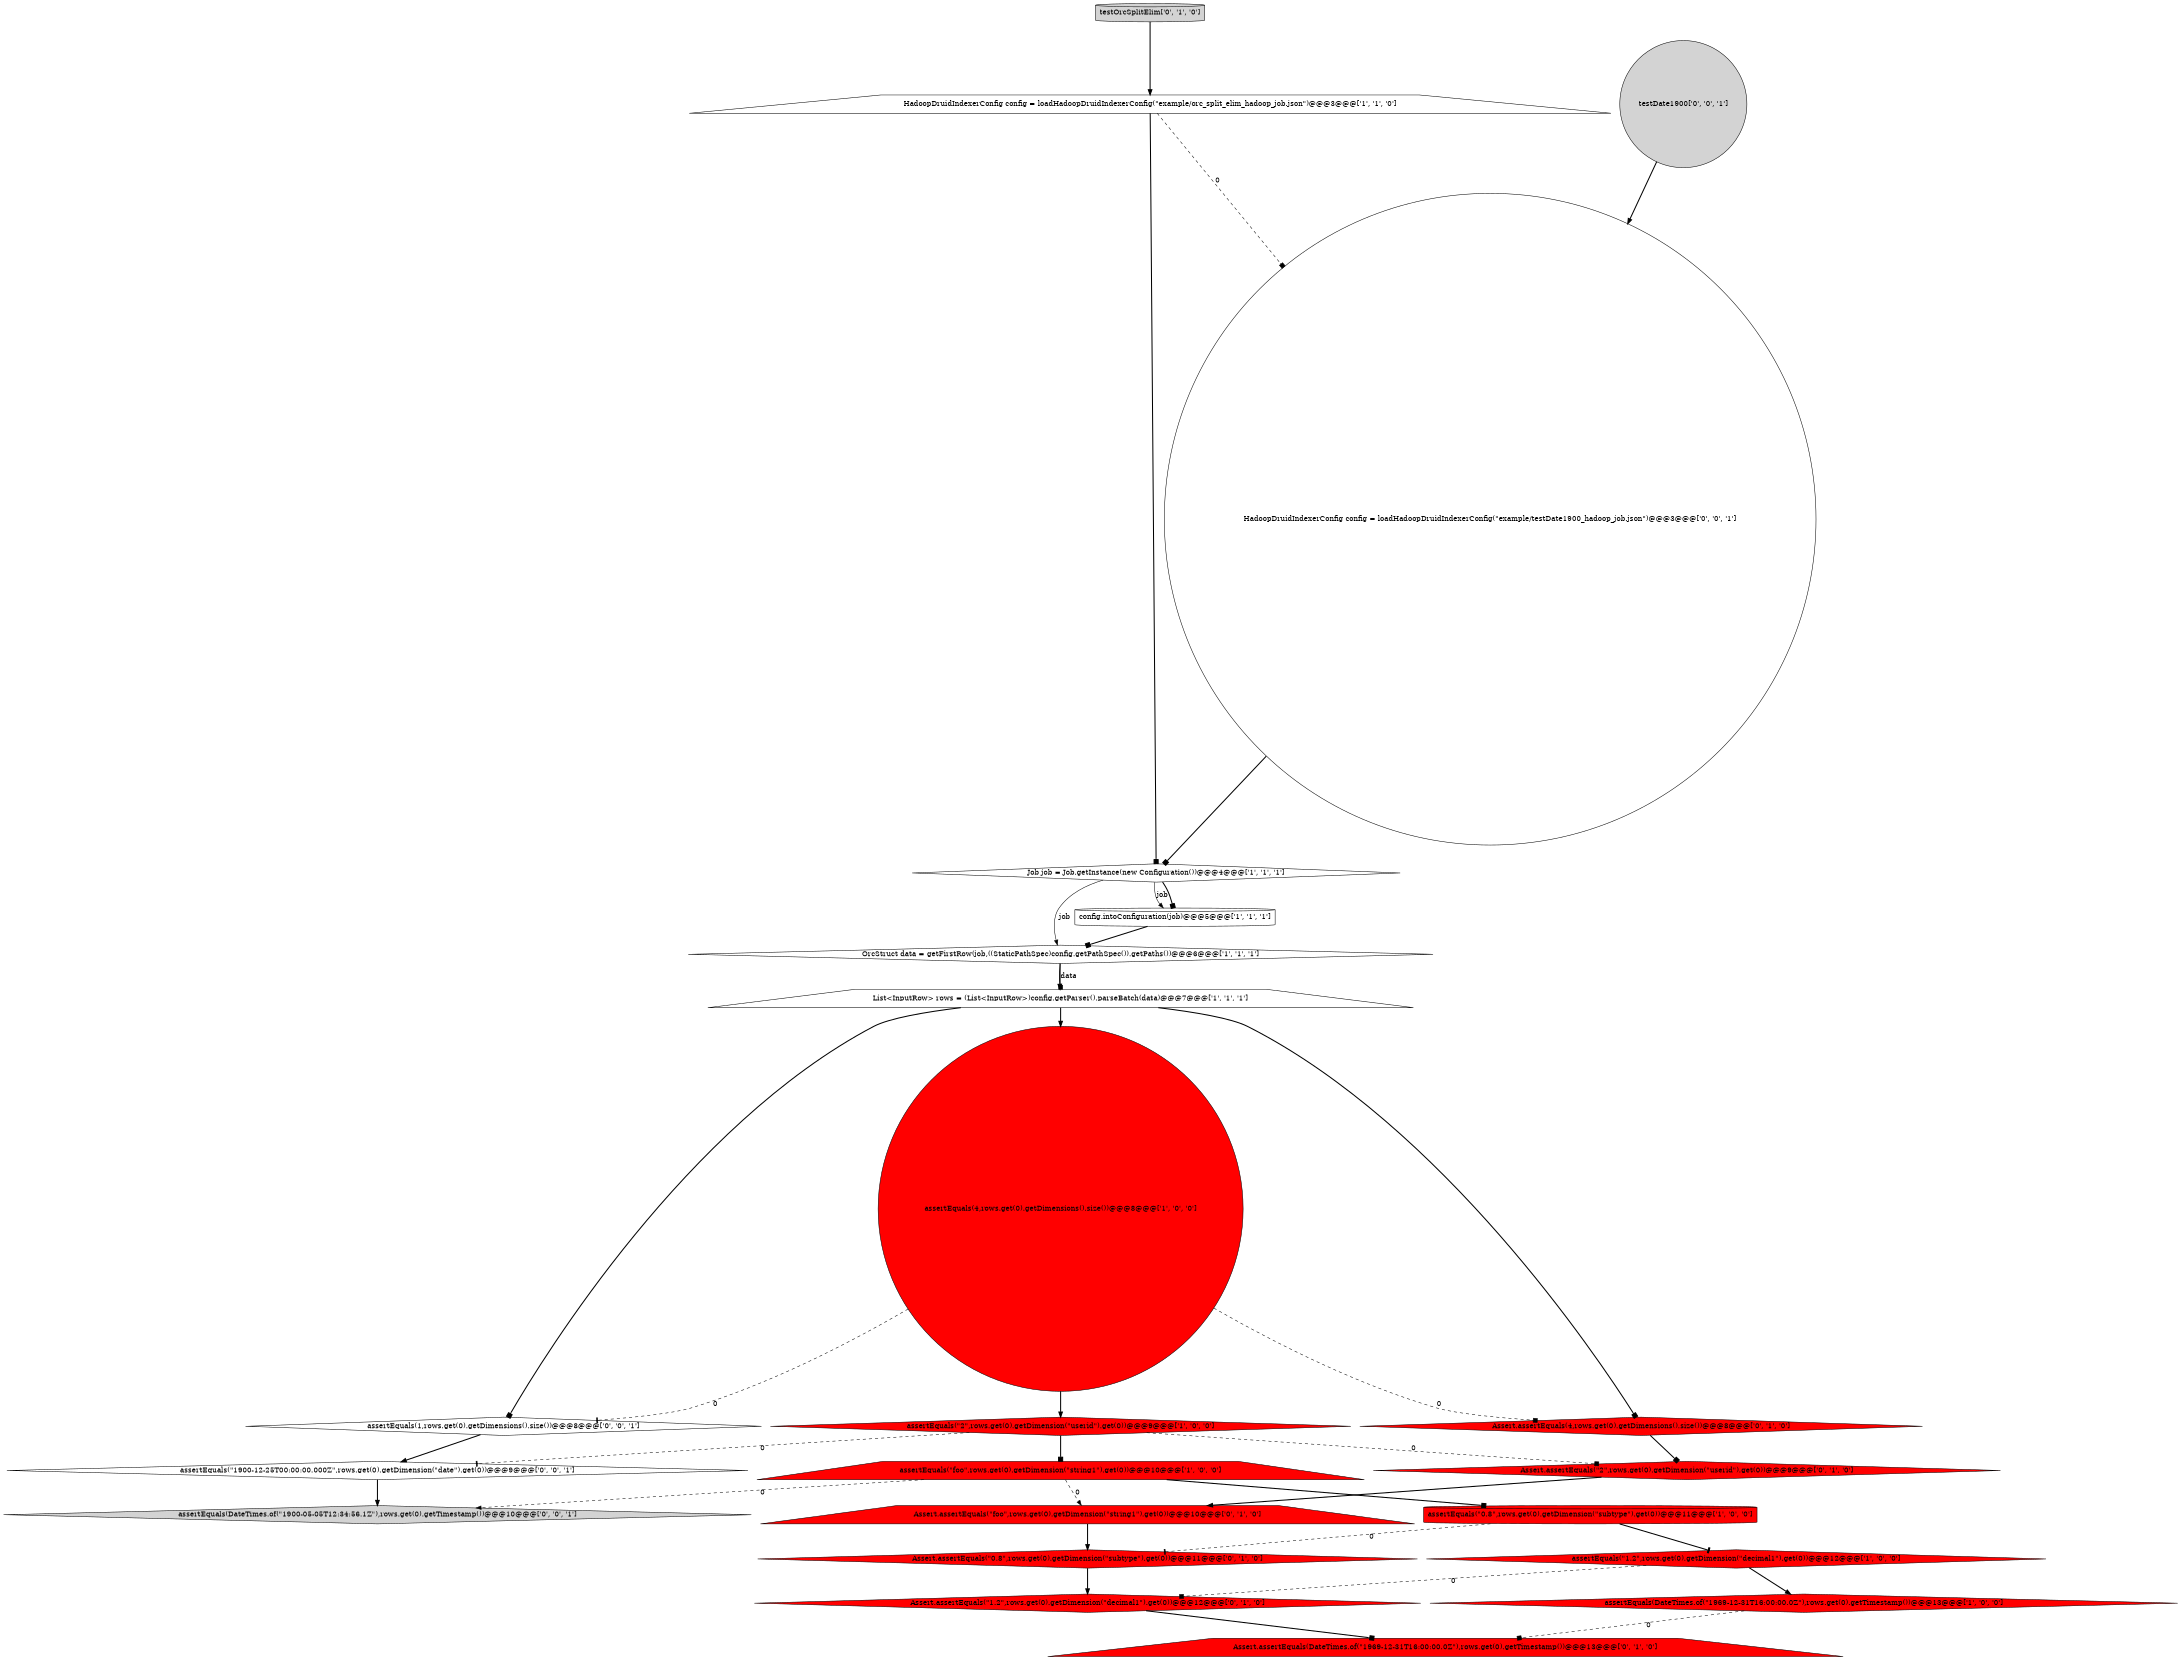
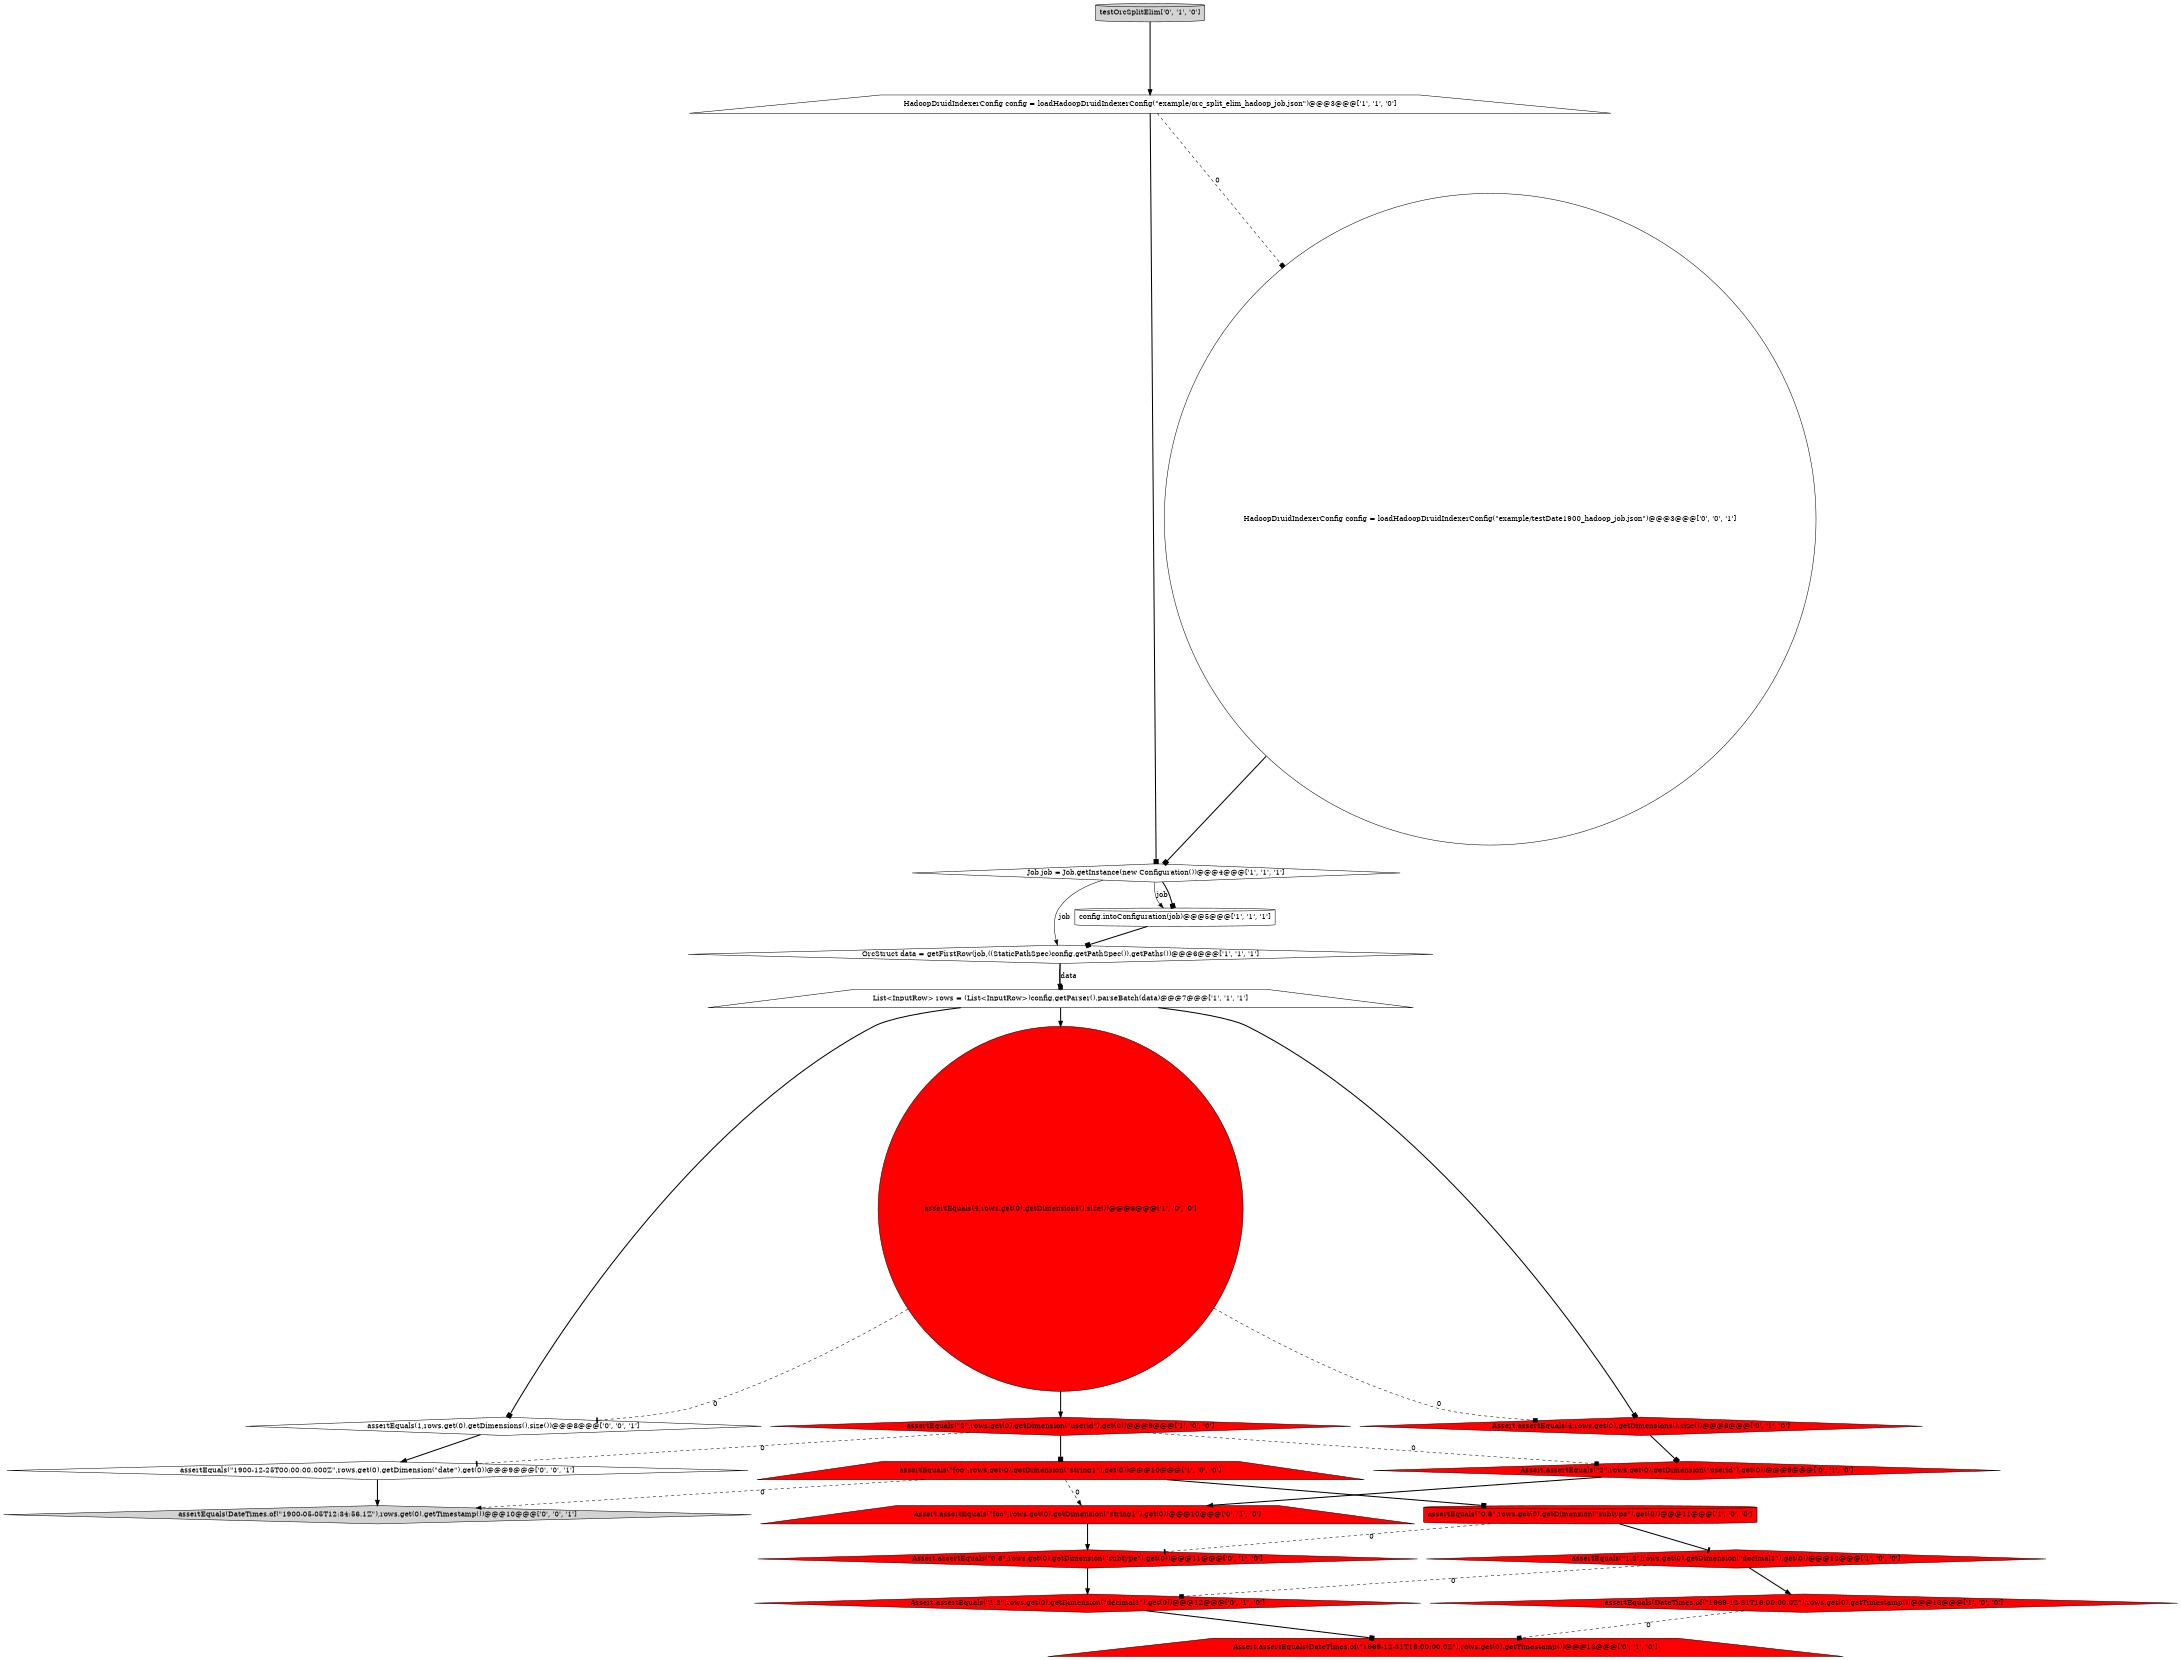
  digraph {
    node [fillcolor=red shape=diamond style=filled]
    edge [arrowhead=box style=bold]
    n1 [fillcolor=lightgray label="testOrcSplitElim['0', '1', '0']" shape=cylinder]
    n2 [fillcolor=white label="HadoopDruidIndexerConfig config = loadHadoopDruidIndexerConfig(\"example/orc_split_elim_hadoop_job.json\")@@@3@@@['1', '1', '0']" shape=trapezium]
    n3 [fillcolor=white label="Job job = Job.getInstance(new Configuration())@@@4@@@['1', '1', '1']"]
    n4 [fillcolor=white label="HadoopDruidIndexerConfig config = loadHadoopDruidIndexerConfig(\"example/testDate1900_hadoop_job.json\")@@@3@@@['0', '0', '1']" shape=circle]
    n5 [fillcolor=white label="assertEquals(\"1900-12-25T00:00:00.000Z\",rows.get(0).getDimension(\"date\").get(0))@@@9@@@['0', '0', '1']"]
    n6 [fillcolor=lightgray label="assertEquals(DateTimes.of(\"1900-05-05T12:34:56.1Z\"),rows.get(0).getTimestamp())@@@10@@@['0', '0', '1']"]
    n7 [label="Assert.assertEquals(\"0.8\",rows.get(0).getDimension(\"subtype\").get(0))@@@11@@@['0', '1', '0']"]
    n8 [label="Assert.assertEquals(\"1.2\",rows.get(0).getDimension(\"decimal1\").get(0))@@@12@@@['0', '1', '0']"]
    n9 [label="Assert.assertEquals(DateTimes.of(\"1969-12-31T16:00:00.0Z\"),rows.get(0).getTimestamp())@@@13@@@['0', '1', '0']" shape=trapezium]
    n10 [label="Assert.assertEquals(\"2\",rows.get(0).getDimension(\"userid\").get(0))@@@9@@@['0', '1', '0']"]
    n11 [label="Assert.assertEquals(\"foo\",rows.get(0).getDimension(\"string1\").get(0))@@@10@@@['0', '1', '0']" shape=trapezium]
    n12 [fillcolor=white label="OrcStruct data = getFirstRow(job,((StaticPathSpec)config.getPathSpec()).getPaths())@@@6@@@['1', '1', '1']"]
    n13 [fillcolor=white label="config.intoConfiguration(job)@@@5@@@['1', '1', '1']" shape=cylinder]
    n14 [fillcolor=white label="List<InputRow> rows = (List<InputRow>)config.getParser().parseBatch(data)@@@7@@@['1', '1', '1']" shape=trapezium]
    n15 [label="assertEquals(\"1.2\",rows.get(0).getDimension(\"decimal1\").get(0))@@@12@@@['1', '0', '0']"]
    n16 [label="assertEquals(DateTimes.of(\"1969-12-31T16:00:00.0Z\"),rows.get(0).getTimestamp())@@@13@@@['1', '0', '0']"]
    n17 [fillcolor=white label="assertEquals(1,rows.get(0).getDimensions().size())@@@8@@@['0', '0', '1']"]
    n18 [label="Assert.assertEquals(4,rows.get(0).getDimensions().size())@@@8@@@['0', '1', '0']"]
    n19 [label="assertEquals(4,rows.get(0).getDimensions().size())@@@8@@@['1', '0', '0']" shape=circle]
-   n20 [fillcolor=lightgray label="testDate1900['0', '0', '1']" shape=circle]
    n21 [label="assertEquals(\"foo\",rows.get(0).getDimension(\"string1\").get(0))@@@10@@@['1', '0', '0']" shape=trapezium]
    n22 [label="assertEquals(\"0.8\",rows.get(0).getDimension(\"subtype\").get(0))@@@11@@@['1', '0', '0']" shape=cylinder]
    n23 [label="assertEquals(\"2\",rows.get(0).getDimension(\"userid\").get(0))@@@9@@@['1', '0', '0']"]
    n1 -> n2 [arrowhead=normal]
    n2 -> n3
    n2 -> n4 [label=0 style=dashed]
    n3 -> n12 [arrowhead=normal label=job style=solid]
    n3 -> n13 [arrowhead=normal label=job style=solid]
    n3 -> n13
    n4 -> n3
    n5 -> n6 [arrowhead=normal]
    n7 -> n8 [arrowhead=normal]
    n8 -> n9
    n10 -> n11 [arrowhead=normal]
    n11 -> n7 [arrowhead=normal]
    n12 -> n14 [arrowhead=normal]
    n12 -> n14 [label=data style=solid]
    n13 -> n12
    n14 -> n17
    n14 -> n18
    n14 -> n19 [arrowhead=normal]
    n15 -> n8 [label=0 style=dashed]
    n15 -> n16 [arrowhead=normal]
    n16 -> n9 [label=0 style=dashed]
    n17 -> n5 [arrowhead=normal]
    n18 -> n10
    n19 -> n17 [arrowhead=tee label=0 style=dashed]
    n19 -> n18 [label=0 style=dashed]
    n19 -> n23 [arrowhead=normal]
-   n20 -> n4 [arrowhead=normal]
    n21 -> n6 [arrowhead=normal label=0 style=dashed]
    n21 -> n11 [arrowhead=normal label=0 style=dashed]
    n21 -> n22
    n22 -> n7 [arrowhead=tee label=0 style=dashed]
    n22 -> n15 [arrowhead=tee]
    n23 -> n5 [arrowhead=tee label=0 style=dashed]
    n23 -> n10 [label=0 style=dashed]
    n23 -> n21
  }
